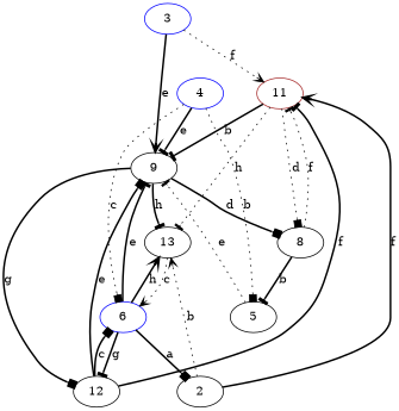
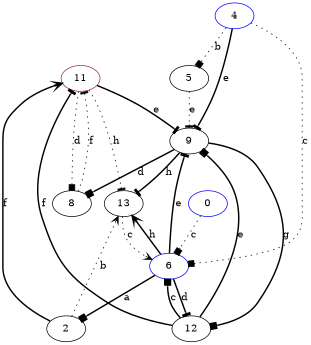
  strict digraph {
    node [color=black]
    edge [arrowhead=tee style=bold]
-   3 [color=blue]
    11 [color=brown]
    9
    2
    13
    4 [color=blue]
    5
    6 [color=blue]
    8
    12
-   3 -> 11 [arrowhead=vee label=f style=dotted]
-   3 -> 9 [arrowhead=vee label=e]
-   11 -> 9 [label=b]
+   0 [color=blue]
+   11 -> 9 [label=e]
    11 -> 13 [label=h style=dotted]
    11 -> 8 [arrowhead=box label=d style=dotted]
    9 -> 13 [label=h]
    9 -> 8 [arrowhead=box label=d]
    9 -> 12 [arrowhead=box label=g]
    2 -> 11 [arrowhead=vee label=f]
    2 -> 13 [arrowhead=vee label=b style=dotted]
    13 -> 6 [arrowhead=vee label=c style=dotted]
    4 -> 9 [label=e]
    4 -> 5 [arrowhead=box label=b style=dotted]
    4 -> 6 [arrowhead=box label=c style=dotted]
    5 -> 9 [label=e style=dotted]
    6 -> 9 [label=e]
    6 -> 2 [arrowhead=box label=a]
    6 -> 13 [arrowhead=vee label=h]
-   6 -> 12 [label=g]
+   6 -> 12 [label=d]
    8 -> 11 [label=f style=dotted]
-   8 -> 5 [label=b]
    12 -> 11 [label=f]
    12 -> 9 [arrowhead=box label=e]
    12 -> 6 [arrowhead=box label=c]
+   0 -> 6 [arrowhead=box label=c style=dotted]
  }
